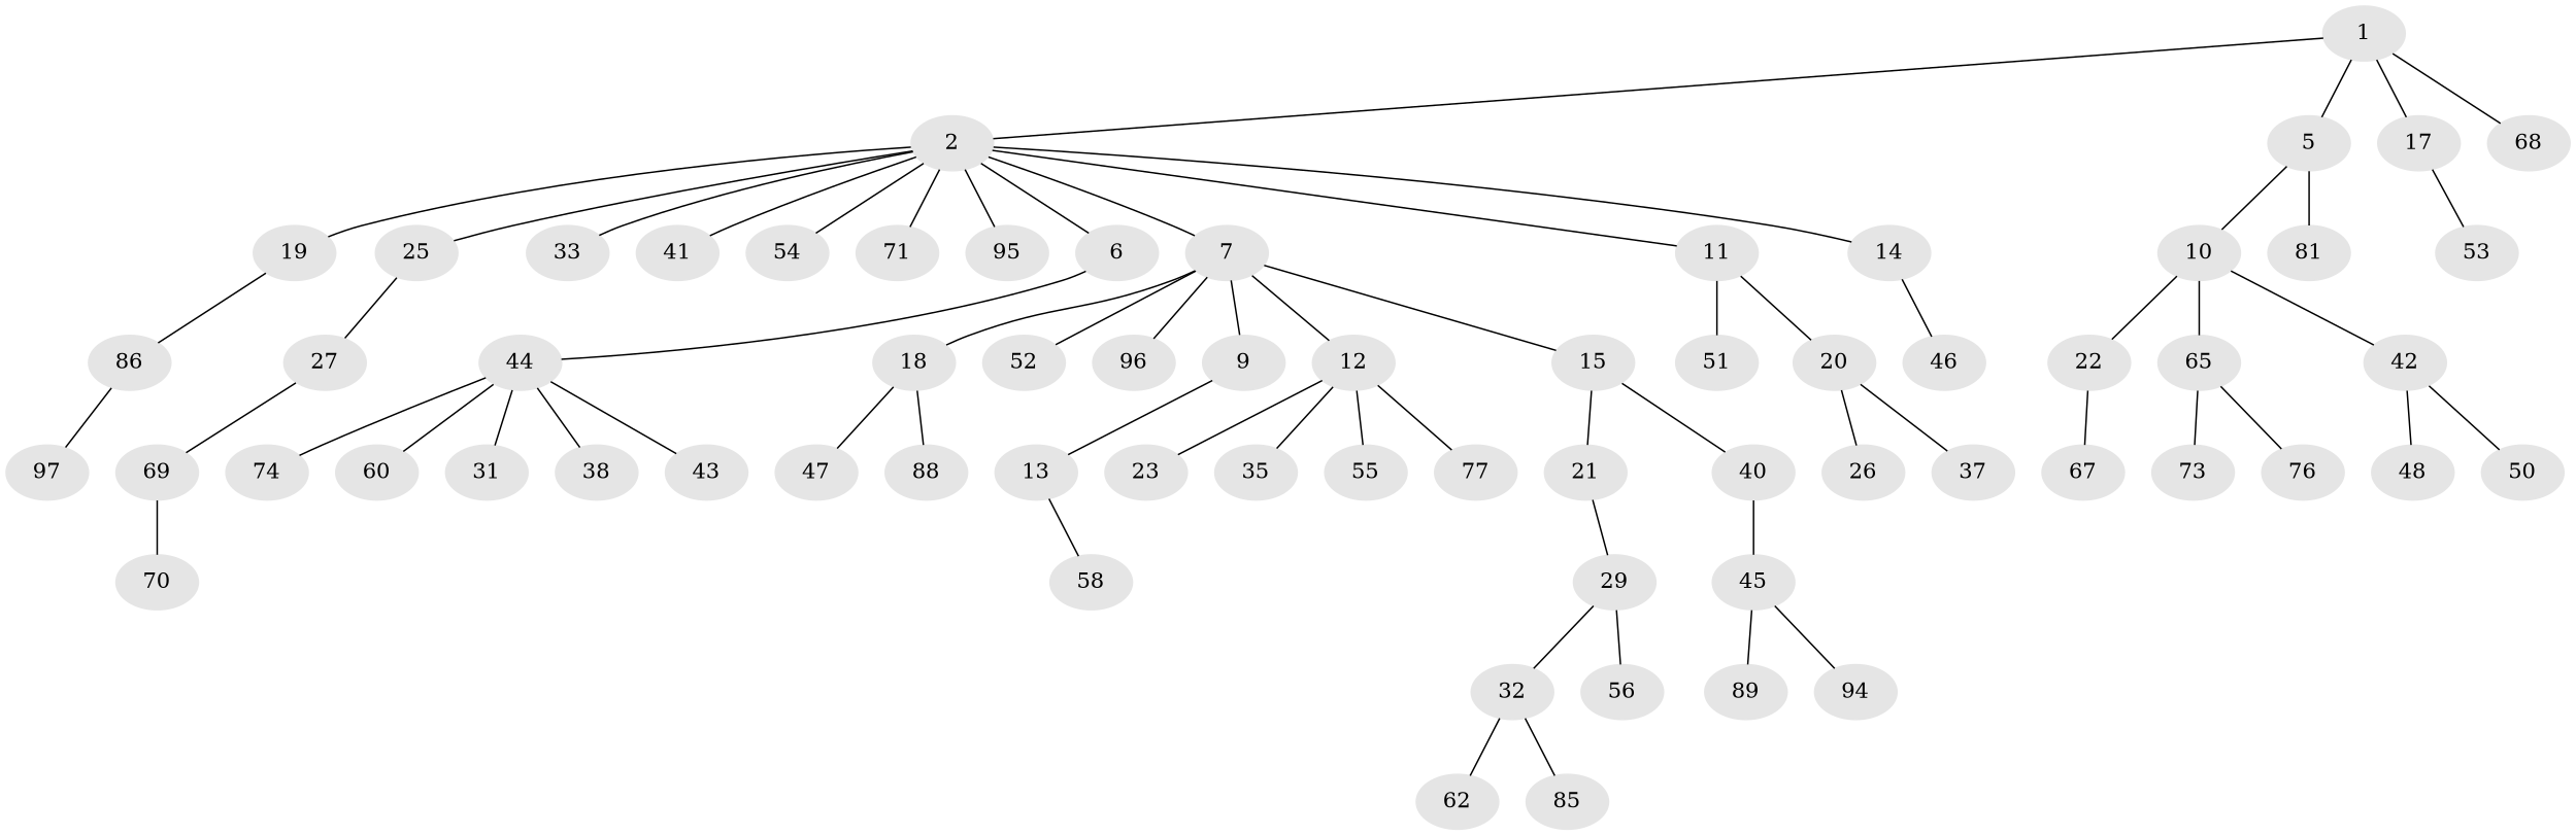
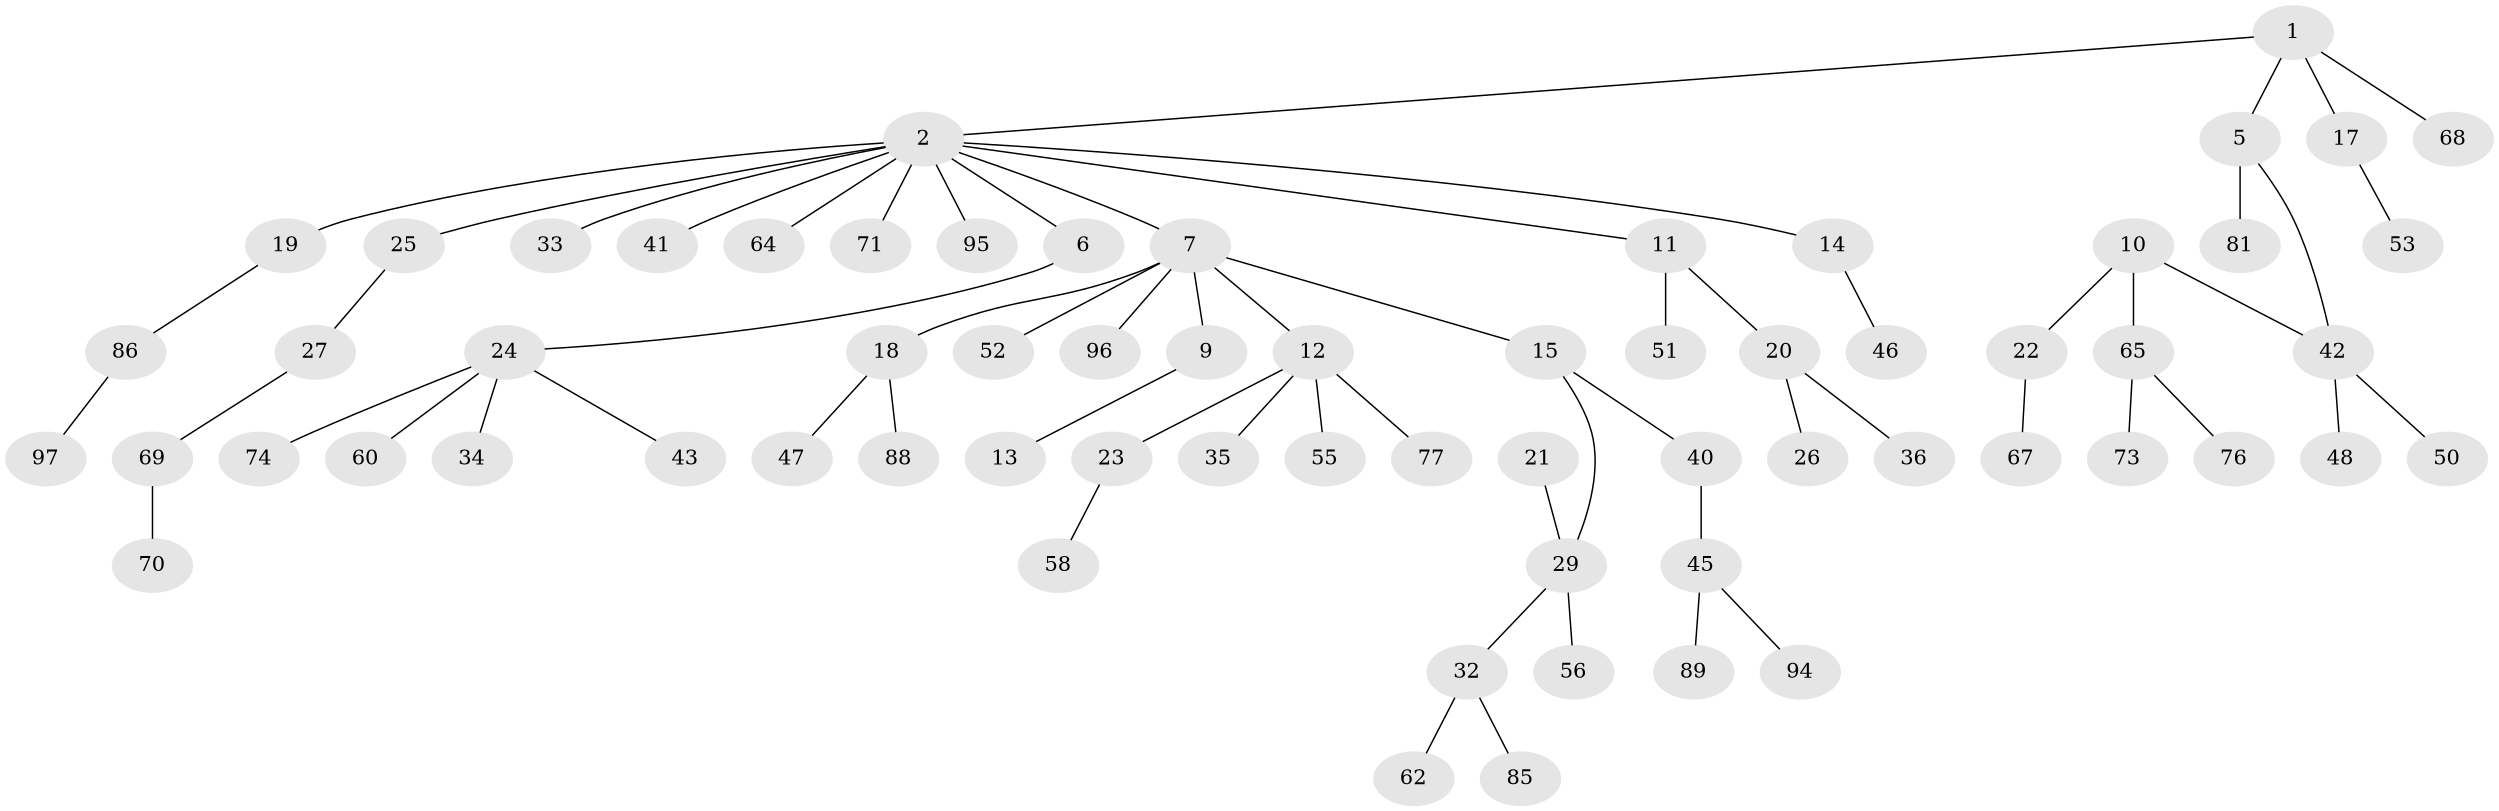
  graph {
    node [color=gray90 style=filled]
    1 [super="+3"]
    2 [super="+4"]
    5 [super="+60"]
    n4 [label=17]
    68
    6 [super="+49"]
    7 [super="+8"]
    11 [super="+75"]
    14 [super="+16"]
    19 [super="+63"]
    25 [super="+57"]
    33
    41 [super="+99"]
-   64 [label=54]
+   64
    71
    95
    10
    81
    53 [super="+92"]
-   24 [super="+61" label=44]
+   24 [super="+61"]
    9
    12 [super="+17"]
    15 [super="+83"]
    18 [super="+28"]
    52
    n26 [label=96]
    20 [super="+79"]
    51
    46
    86 [super="+93"]
    27 [super="+34"]
    22 [super="+62"]
    42 [super="+91"]
    65 [super="+66"]
    n35 [label=60 super="+78"]
-   31
-   38 [super="+44"]
+   31 [label=34]
    43
    74
    13 [super="+54"]
    23 [super="+96"]
    35 [super="+80"]
    55 [super="+87"]
    77
    21 [super="+82"]
    40
    47
    88
    67
    48
    50
    73
    76
    26 [super="+39"]
-   36 [label=37]
+   36
    58
    29 [super="+84"]
    45 [super="+59"]
    97
    32 [super="+100"]
    56
    69 [super="+98"]
    70
    n64 [label=62]
    85
    89
    94
    1 -- 2
    1 -- 5
    1 -- n4
    1 -- 68
    2 -- 6
    2 -- 7
    2 -- 11
    2 -- 14
    2 -- 19
    2 -- 25
    2 -- 33
    2 -- 41
    2 -- 64
    2 -- 71
    2 -- 95
-   5 -- 10
+   5 -- 42
    5 -- 81
    n4 -- 53
    6 -- 24
    7 -- 9
    7 -- 12
    7 -- 15
    7 -- 18
    7 -- 52
    7 -- n26
    11 -- 20
    11 -- 51
    14 -- 46
    19 -- 86
    25 -- 27
    10 -- 22
    10 -- 42
    10 -- 65
    24 -- n35
    24 -- 31
-   24 -- 38
    24 -- 43
    24 -- 74
    9 -- 13
    12 -- 23
    12 -- 35
    12 -- 55
    12 -- 77
-   15 -- 21
+   15 -- 29
    15 -- 40
    18 -- 47
    18 -- 88
    20 -- 26
    20 -- 36
    86 -- 97
    27 -- 69
    22 -- 67
    42 -- 48
    42 -- 50
    65 -- 73
    65 -- 76
-   13 -- 58
+   23 -- 58
    21 -- 29
    40 -- 45
    29 -- 32
    29 -- 56
    45 -- 89
    45 -- 94
    32 -- n64
    32 -- 85
    69 -- 70
  }
